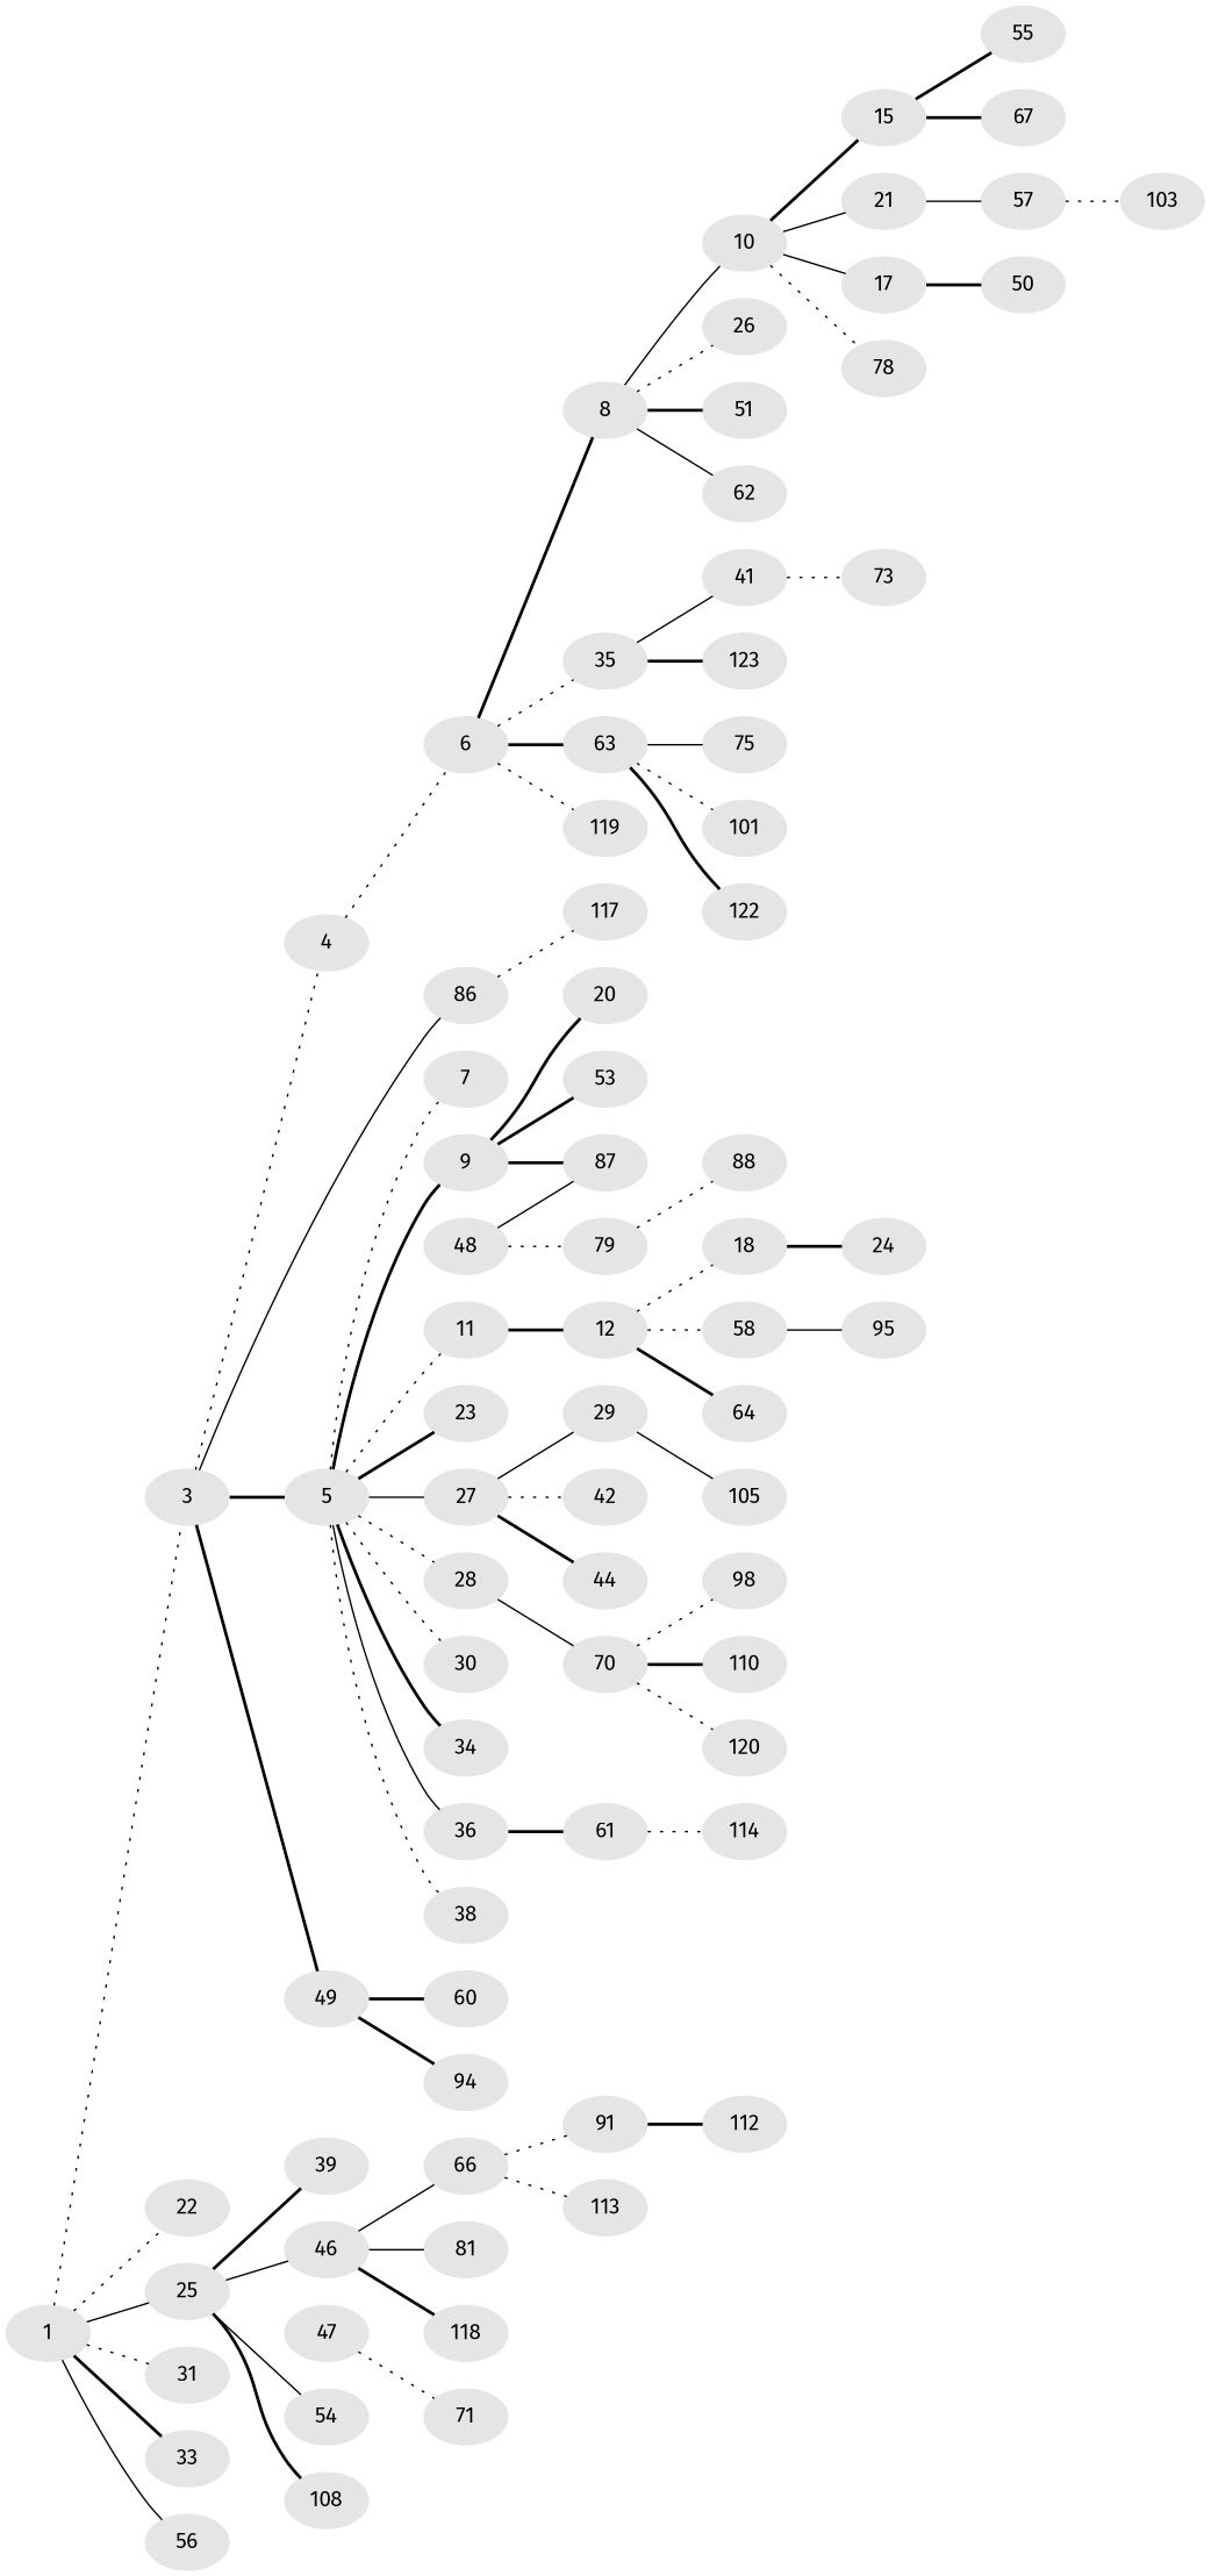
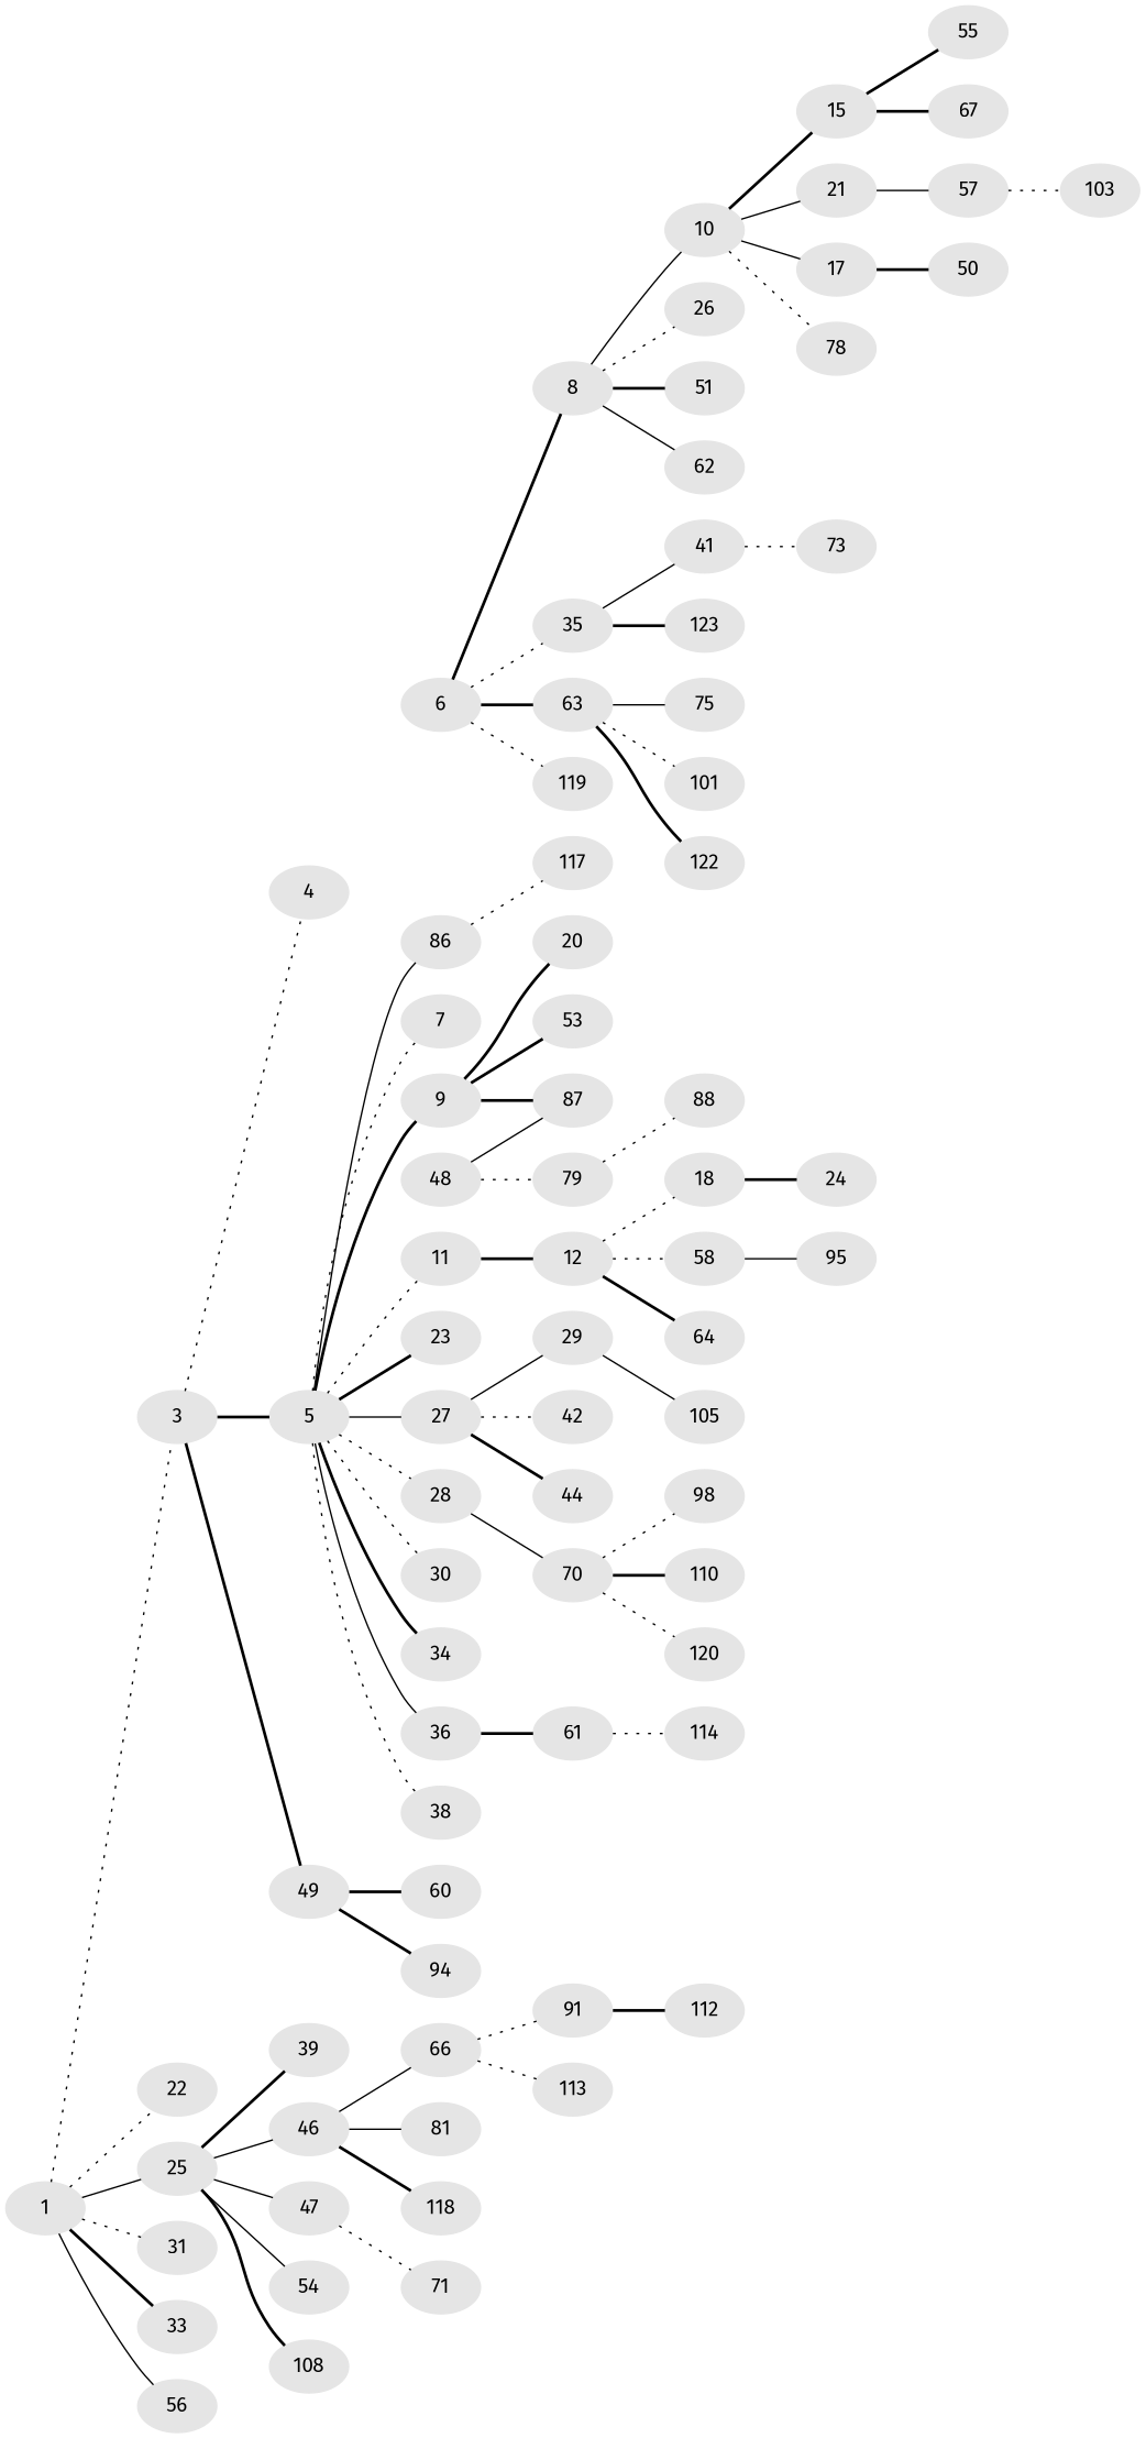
  graph {
    fontname="Fira Sans"
    rankdir=LR
    node [color=gray90 fontname="Fira Sans" style=filled]
    edge [fontname="Fira Sans" style=bold]
    1 [super="+2"]
    3 [super="+76"]
    22
    25 [super="+40"]
    31
    33 [super="+90"]
    56
    4
    5 [super="+14"]
    49 [super="+92"]
    86 [super="+106"]
    39 [super="+72"]
    46 [super="+68"]
    47
    54 [super="+116"]
    108
    6 [super="+85"]
    7
    9 [super="+16"]
    11
    23 [super="+82"]
    27 [super="+96"]
    28
    30
    34 [super="+80"]
    36 [super="+43"]
    38
    60
    94 [super="+121"]
    117
    8 [super="+17"]
    35 [super="+65"]
    63 [super="+89"]
    119
    20
    53 [super="+93"]
    87
    12 [super="+32"]
    29 [super="+45"]
    42
    44
    70 [super="+99"]
    61 [super="+111"]
    10 [super="+13"]
    26 [super="+74"]
    51 [super="+115"]
    62
    41 [super="+69"]
    123
    75
    101
    122
    15 [super="+19"]
    21 [super="+77"]
    n55 [label=17]
    78
    48 [super="+84"]
    79
    55 [super="+102"]
    67 [super="+83"]
    57
    50
    18 [super="+52"]
    58
    64
    24 [super="+59"]
    95
    103
    66 [super="+107"]
    81 [super="+97"]
    118
    71 [super="+104"]
    105
    98 [super="+100"]
    110
    120
    73
    114
    91
    113
    88 [super="+109"]
    112
    1 -- 3 [style=dotted]
    1 -- 22 [style=dotted]
    1 -- 25 [style=solid]
    1 -- 31 [style=dotted]
    1 -- 33
    1 -- 56 [style=solid]
    3 -- 4 [style=dotted]
    3 -- 5
    3 -- 49
-   3 -- 86 [style=solid]
+   5 -- 86 [style=solid]
    25 -- 39
    25 -- 46 [style=solid]
+   25 -- 47 [style=solid]
    25 -- 54 [style=solid]
    25 -- 108
-   4 -- 6 [style=dotted]
    5 -- 7 [style=dotted]
    5 -- 9
    5 -- 11 [style=dotted]
    5 -- 23
    5 -- 27 [style=solid]
    5 -- 28 [style=dotted]
    5 -- 30 [style=dotted]
    5 -- 34
    5 -- 36 [style=solid]
    5 -- 38 [style=dotted]
    49 -- 60
    49 -- 94
    86 -- 117 [style=dotted]
    46 -- 66 [style=solid]
    46 -- 81 [style=solid]
    46 -- 118
    47 -- 71 [style=dotted]
    6 -- 8
    6 -- 35 [style=dotted]
    6 -- 63
    6 -- 119 [style=dotted]
    9 -- 20
    9 -- 53
    9 -- 87
    11 -- 12
    27 -- 29 [style=solid]
    27 -- 42 [style=dotted]
    27 -- 44
    28 -- 70 [style=solid]
    36 -- 61
    8 -- 10 [style=solid]
    8 -- 26 [style=dotted]
    8 -- 51
    8 -- 62 [style=solid]
    35 -- 41 [style=solid]
    35 -- 123
    63 -- 75 [style=solid]
    63 -- 101 [style=dotted]
    63 -- 122
    12 -- 18 [style=dotted]
    12 -- 58 [style=dotted]
    12 -- 64
    29 -- 105 [style=solid]
    70 -- 98 [style=dotted]
    70 -- 110
    70 -- 120 [style=dotted]
    61 -- 114 [style=dotted]
    10 -- 15
    10 -- 21 [style=solid]
    10 -- n55 [style=solid]
    10 -- 78 [style=dotted]
    41 -- 73 [style=dotted]
    15 -- 55
    15 -- 67
    21 -- 57 [style=solid]
    n55 -- 50
    48 -- 87 [style=solid]
    48 -- 79 [style=dotted]
    79 -- 88 [style=dotted]
    57 -- 103 [style=dotted]
    18 -- 24
    58 -- 95 [style=solid]
    66 -- 91 [style=dotted]
    66 -- 113 [style=dotted]
    91 -- 112
  }
